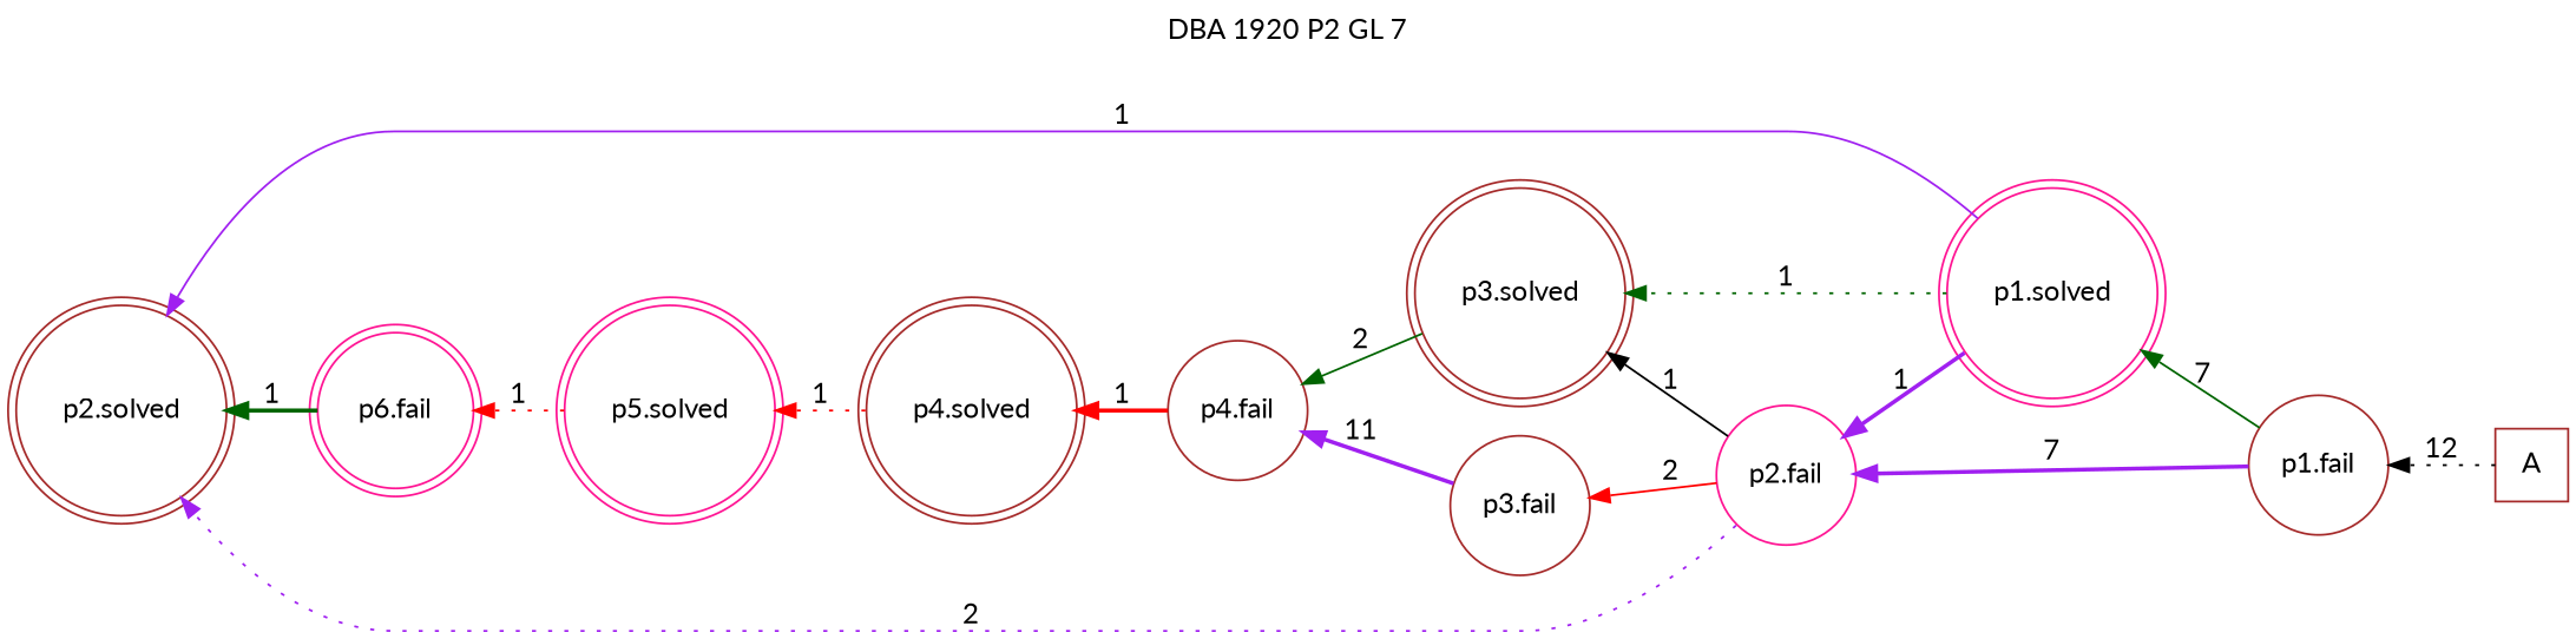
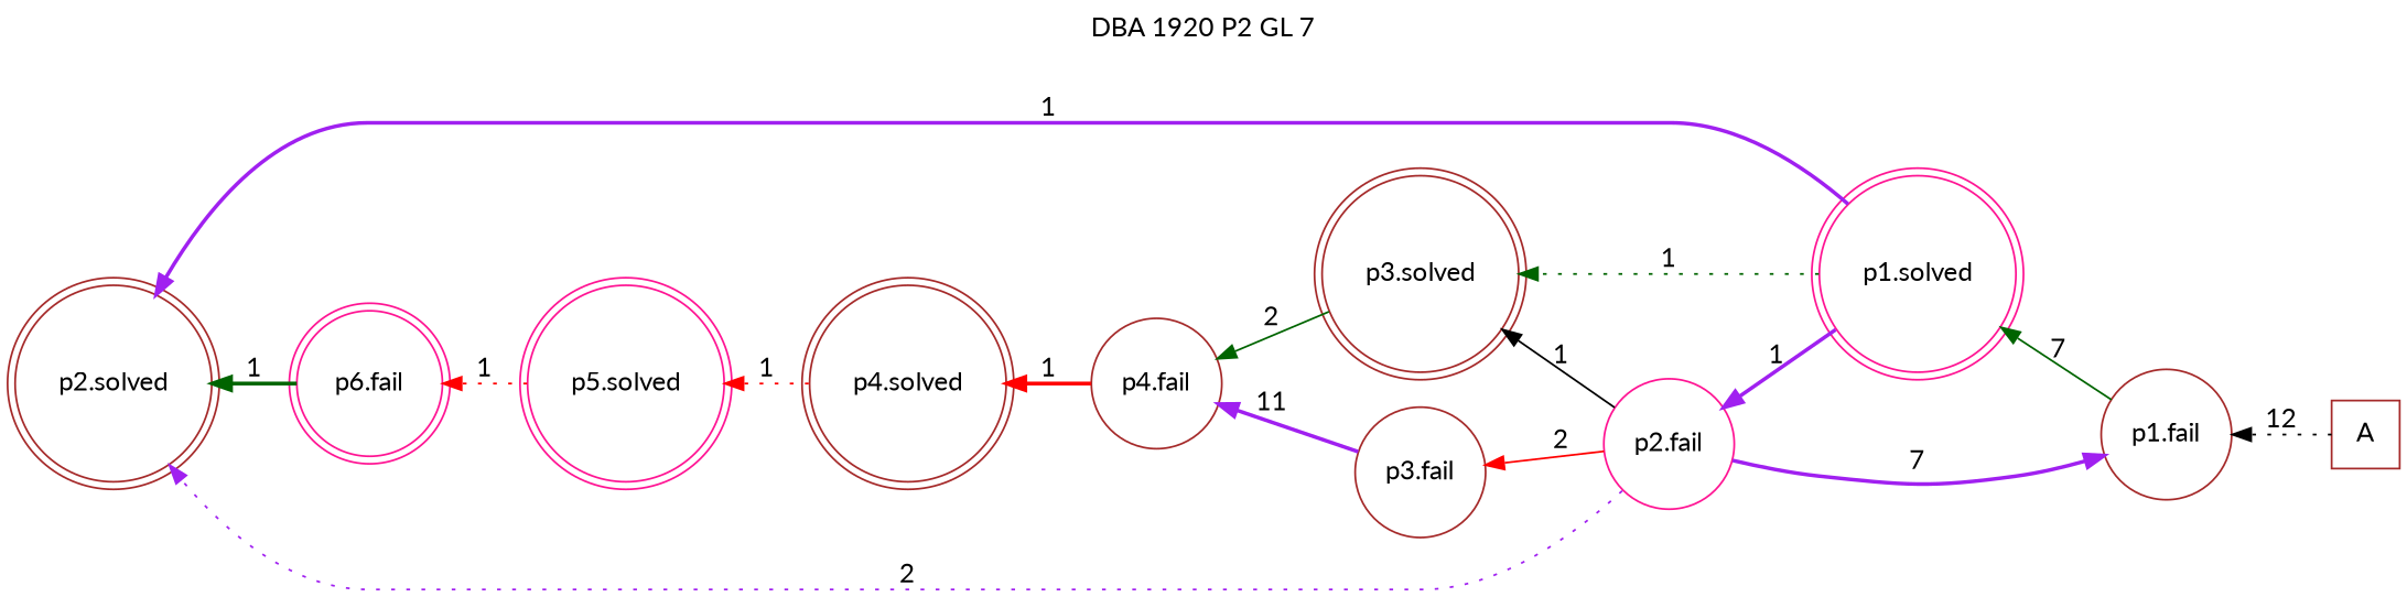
  digraph {
    fontname=Lato
    label=" DBA 1920 P2 GL 7 "
    labelloc=tl
    rankdir=RL
    node [color=brown fontname=Lato shape=doublecircle]
    edge [color=purple fontname=Lato style=bold]
    n1 [label=A shape=square]
    n2 [label="p1.fail" shape=circle]
    n3 [color=deeppink label="p2.fail" shape=circle]
    n4 [color=deeppink label="p1.solved"]
    n5 [label="p3.fail" shape=circle]
    n6 [label="p2.solved"]
    n7 [label="p3.solved"]
    n8 [label="p4.fail" shape=circle]
    n9 [label="p4.solved"]
    n10 [color=deeppink label="p5.solved"]
    n11 [color=deeppink label="p6.fail"]
    n1 -> n2 [color=black label=12 style=dotted]
-   n2 -> n3 [label=7]
+   n3 -> n2 [label=7]
    n2 -> n4 [color=darkgreen label=7 style=solid]
    n3 -> n5 [color=red label=2 style=solid]
    n3 -> n6 [label=2 style=dotted]
    n3 -> n7 [color=black label=1 style=solid]
    n4 -> n3 [label=1]
-   n4 -> n6 [label=1 style=solid]
+   n4 -> n6 [label=1]
    n4 -> n7 [color=darkgreen label=1 style=dotted]
    n5 -> n8 [label=11]
    n7 -> n8 [color=darkgreen label=2 style=solid]
    n8 -> n9 [color=red label=1]
    n9 -> n10 [color=red label=1 style=dotted]
    n10 -> n11 [color=red label=1 style=dotted]
    n11 -> n6 [color=darkgreen label=1]
  }
